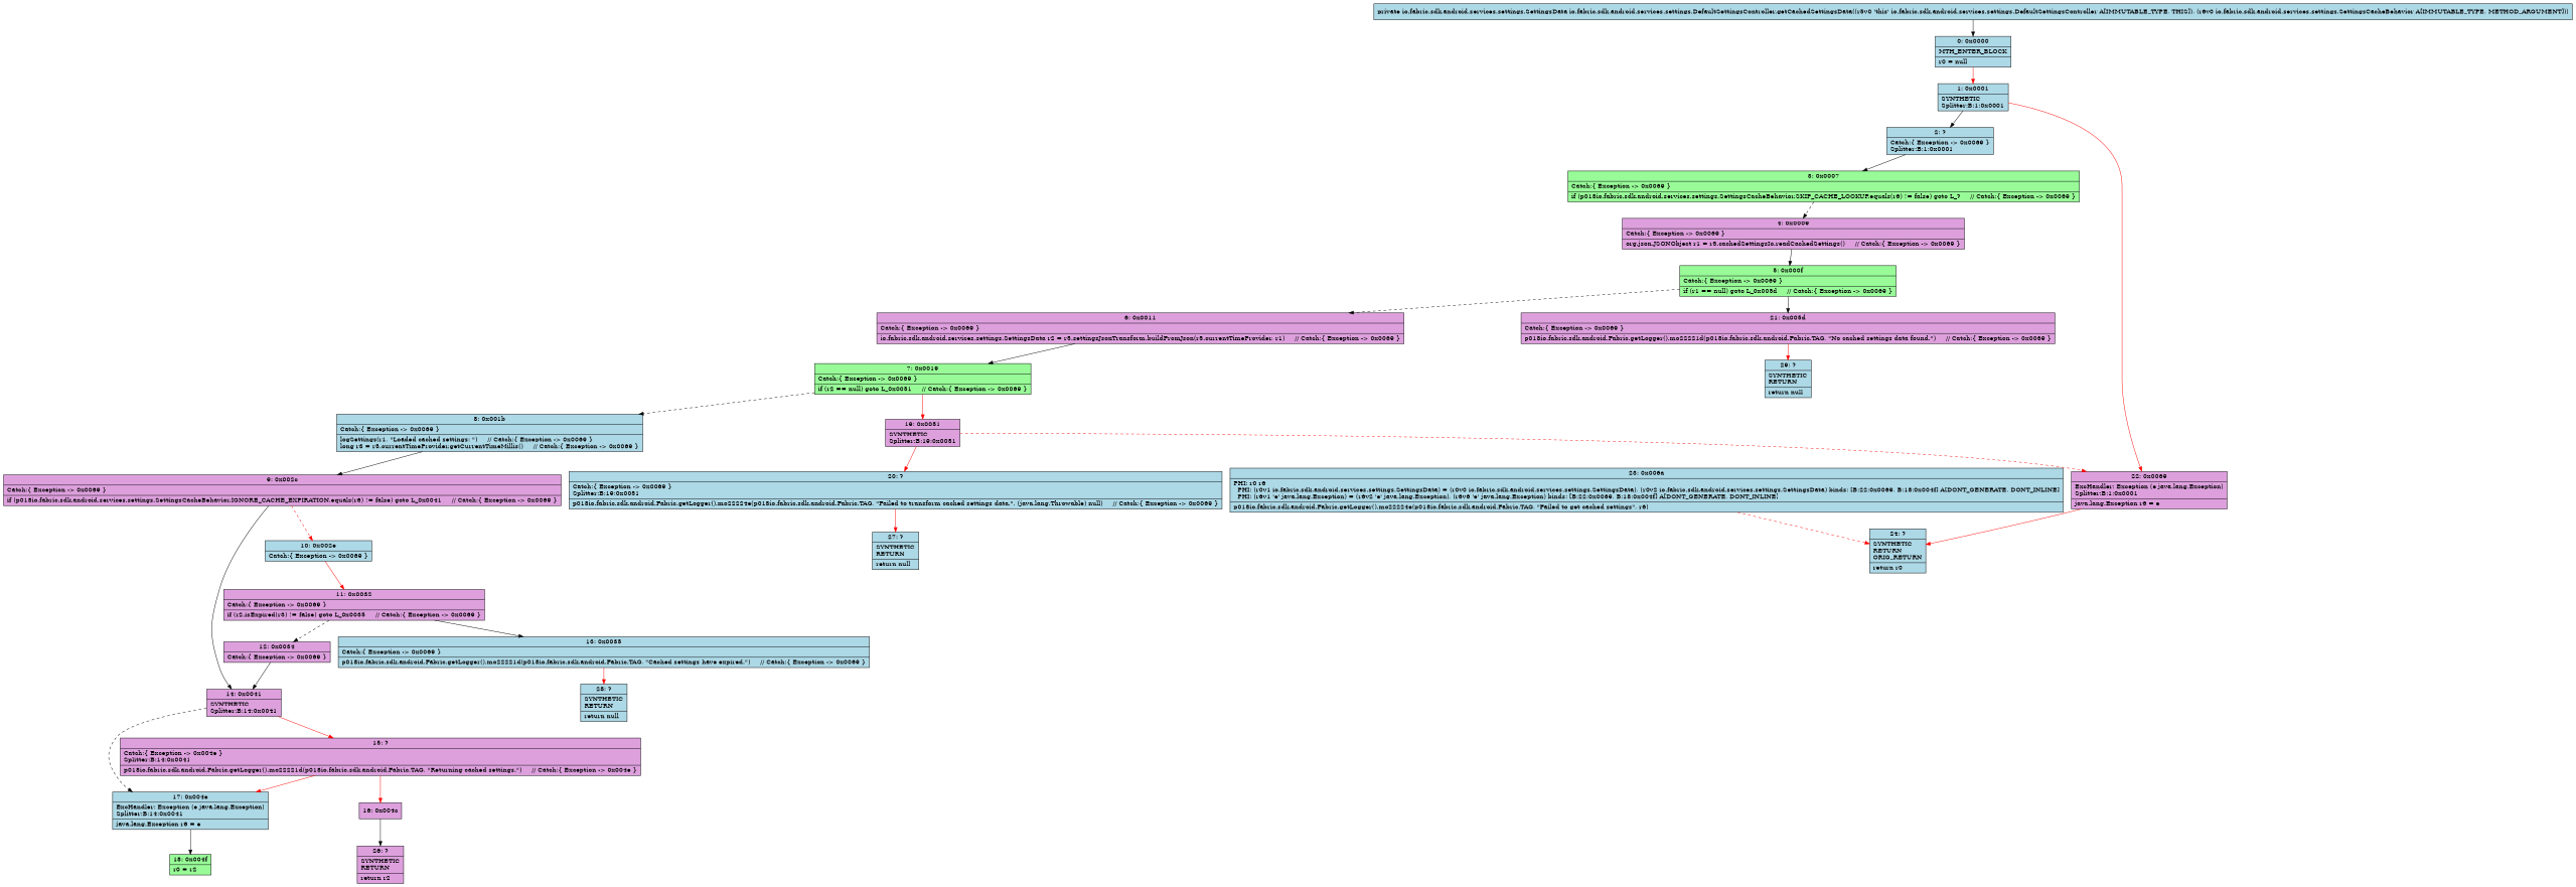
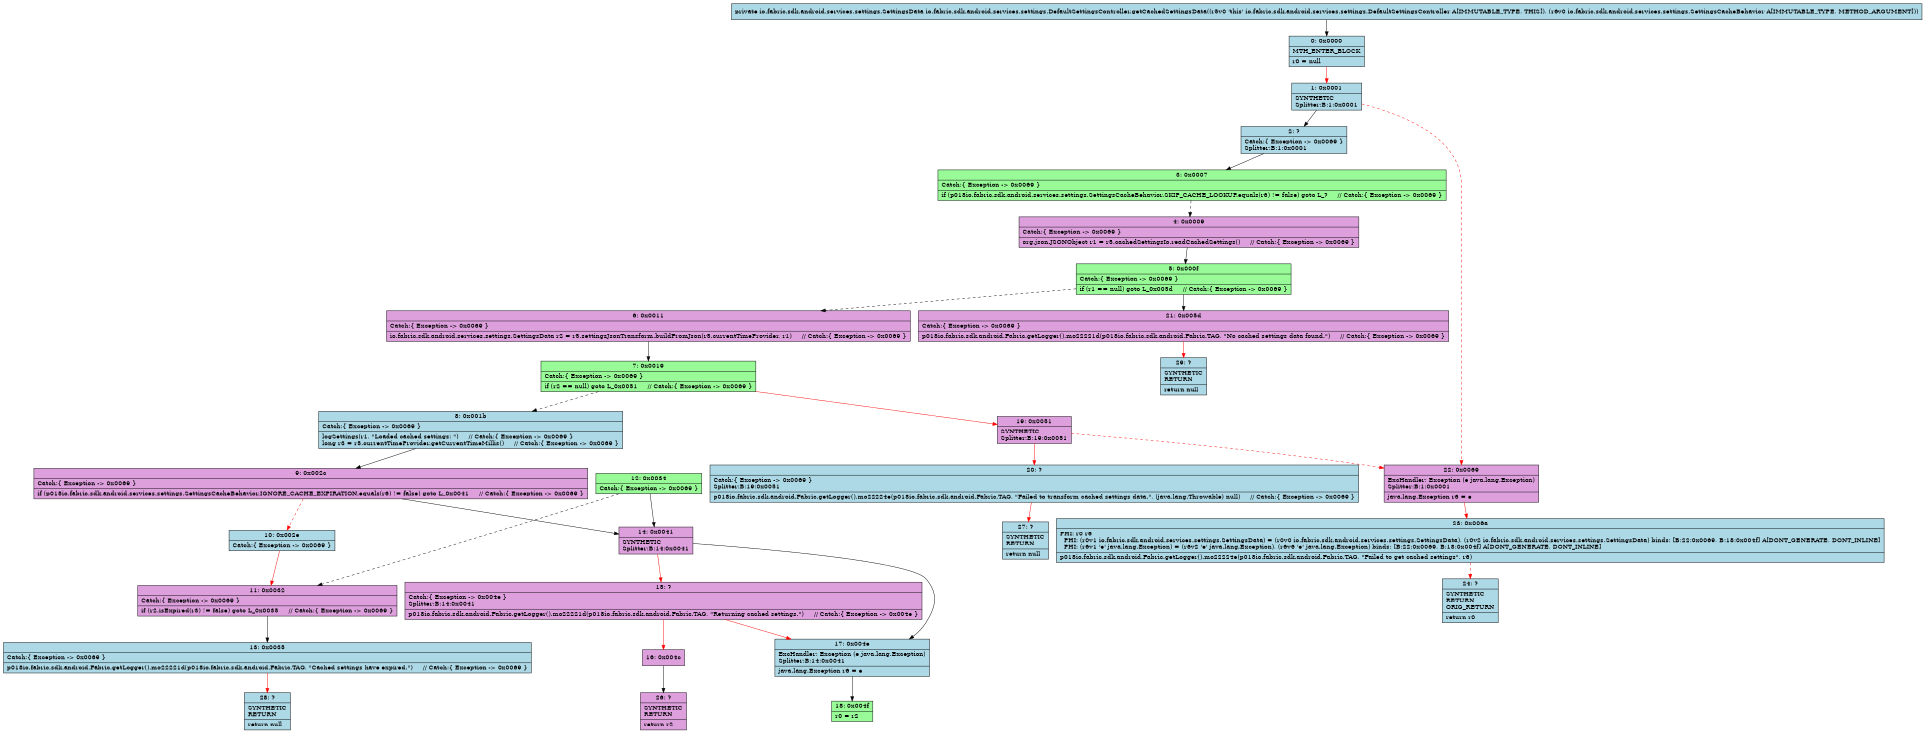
  digraph {
    fontname="DejaVu Serif"
    node [fillcolor=lightblue fontname="DejaVu Serif" shape=record style=filled]
    edge [color=black fontname="DejaVu Serif"]
    n1 [label="{0\:\ 0x0000|MTH_ENTER_BLOCK\l|r0 = null\l}"]
    n2 [label="{1\:\ 0x0001|SYNTHETIC\lSplitter:B:1:0x0001\l}"]
    n3 [label="{2\:\ ?|Catch:\{ Exception \-\> 0x0069 \}\lSplitter:B:1:0x0001\l}"]
    n4 [fillcolor=plum label="{22\:\ 0x0069|ExcHandler: Exception (e java.lang.Exception)\lSplitter:B:1:0x0001\l|java.lang.Exception r6 = e\l}"]
    n5 [fillcolor=palegreen label="{3\:\ 0x0007|Catch:\{ Exception \-\> 0x0069 \}\l|if (p018io.fabric.sdk.android.services.settings.SettingsCacheBehavior.SKIP_CACHE_LOOKUP.equals(r6) != false) goto L_?     \/\/ Catch:\{ Exception \-\> 0x0069 \}\l}"]
    n6 [label="{23\:\ 0x006a|PHI: r0 r6 \l  PHI: (r0v1 io.fabric.sdk.android.services.settings.SettingsData) = (r0v0 io.fabric.sdk.android.services.settings.SettingsData), (r0v2 io.fabric.sdk.android.services.settings.SettingsData) binds: [B:22:0x0069, B:18:0x004f] A[DONT_GENERATE, DONT_INLINE]\l  PHI: (r6v1 'e' java.lang.Exception) = (r6v2 'e' java.lang.Exception), (r6v6 'e' java.lang.Exception) binds: [B:22:0x0069, B:18:0x004f] A[DONT_GENERATE, DONT_INLINE]\l|p018io.fabric.sdk.android.Fabric.getLogger().mo22224e(p018io.fabric.sdk.android.Fabric.TAG, \"Failed to get cached settings\", r6)\l}"]
    n7 [fillcolor=plum label="{4\:\ 0x0009|Catch:\{ Exception \-\> 0x0069 \}\l|org.json.JSONObject r1 = r5.cachedSettingsIo.readCachedSettings()     \/\/ Catch:\{ Exception \-\> 0x0069 \}\l}"]
    n8 [fillcolor=palegreen label="{5\:\ 0x000f|Catch:\{ Exception \-\> 0x0069 \}\l|if (r1 == null) goto L_0x005d     \/\/ Catch:\{ Exception \-\> 0x0069 \}\l}"]
    n9 [fillcolor=plum label="{6\:\ 0x0011|Catch:\{ Exception \-\> 0x0069 \}\l|io.fabric.sdk.android.services.settings.SettingsData r2 = r5.settingsJsonTransform.buildFromJson(r5.currentTimeProvider, r1)     \/\/ Catch:\{ Exception \-\> 0x0069 \}\l}"]
    n10 [fillcolor=plum label="{21\:\ 0x005d|Catch:\{ Exception \-\> 0x0069 \}\l|p018io.fabric.sdk.android.Fabric.getLogger().mo22221d(p018io.fabric.sdk.android.Fabric.TAG, \"No cached settings data found.\")     \/\/ Catch:\{ Exception \-\> 0x0069 \}\l}"]
    n11 [fillcolor=palegreen label="{7\:\ 0x0019|Catch:\{ Exception \-\> 0x0069 \}\l|if (r2 == null) goto L_0x0051     \/\/ Catch:\{ Exception \-\> 0x0069 \}\l}"]
    n12 [label="{29\:\ ?|SYNTHETIC\lRETURN\l|return null\l}"]
    n13 [label="{8\:\ 0x001b|Catch:\{ Exception \-\> 0x0069 \}\l|logSettings(r1, \"Loaded cached settings: \")     \/\/ Catch:\{ Exception \-\> 0x0069 \}\llong r3 = r5.currentTimeProvider.getCurrentTimeMillis()     \/\/ Catch:\{ Exception \-\> 0x0069 \}\l}"]
    n14 [fillcolor=plum label="{19\:\ 0x0051|SYNTHETIC\lSplitter:B:19:0x0051\l}"]
    n15 [fillcolor=plum label="{9\:\ 0x002c|Catch:\{ Exception \-\> 0x0069 \}\l|if (p018io.fabric.sdk.android.services.settings.SettingsCacheBehavior.IGNORE_CACHE_EXPIRATION.equals(r6) != false) goto L_0x0041     \/\/ Catch:\{ Exception \-\> 0x0069 \}\l}"]
    n16 [label="{20\:\ ?|Catch:\{ Exception \-\> 0x0069 \}\lSplitter:B:19:0x0051\l|p018io.fabric.sdk.android.Fabric.getLogger().mo22224e(p018io.fabric.sdk.android.Fabric.TAG, \"Failed to transform cached settings data.\", (java.lang.Throwable) null)     \/\/ Catch:\{ Exception \-\> 0x0069 \}\l}"]
    n17 [label="{10\:\ 0x002e|Catch:\{ Exception \-\> 0x0069 \}\l}"]
    n18 [fillcolor=plum label="{14\:\ 0x0041|SYNTHETIC\lSplitter:B:14:0x0041\l}"]
    n19 [fillcolor=plum label="{11\:\ 0x0032|Catch:\{ Exception \-\> 0x0069 \}\l|if (r2.isExpired(r3) != false) goto L_0x0035     \/\/ Catch:\{ Exception \-\> 0x0069 \}\l}"]
    n20 [fillcolor=plum label="{15\:\ ?|Catch:\{ Exception \-\> 0x004e \}\lSplitter:B:14:0x0041\l|p018io.fabric.sdk.android.Fabric.getLogger().mo22221d(p018io.fabric.sdk.android.Fabric.TAG, \"Returning cached settings.\")     \/\/ Catch:\{ Exception \-\> 0x004e \}\l}"]
    n21 [label="{17\:\ 0x004e|ExcHandler: Exception (e java.lang.Exception)\lSplitter:B:14:0x0041\l|java.lang.Exception r6 = e\l}"]
-   n22 [fillcolor=plum label="{12\:\ 0x0034|Catch:\{ Exception \-\> 0x0069 \}\l}"]
+   n22 [fillcolor=palegreen label="{12\:\ 0x0034|Catch:\{ Exception \-\> 0x0069 \}\l}"]
    n23 [label="{13\:\ 0x0035|Catch:\{ Exception \-\> 0x0069 \}\l|p018io.fabric.sdk.android.Fabric.getLogger().mo22221d(p018io.fabric.sdk.android.Fabric.TAG, \"Cached settings have expired.\")     \/\/ Catch:\{ Exception \-\> 0x0069 \}\l}"]
    n24 [label="{28\:\ ?|SYNTHETIC\lRETURN\l|return null\l}"]
    n25 [fillcolor=plum label="{16\:\ 0x004c}"]
    n26 [fillcolor=palegreen label="{18\:\ 0x004f|r0 = r2\l}"]
    n27 [fillcolor=plum label="{26\:\ ?|SYNTHETIC\lRETURN\l|return r2\l}"]
    n28 [label="{24\:\ ?|SYNTHETIC\lRETURN\lORIG_RETURN\l|return r0\l}"]
    n29 [label="{27\:\ ?|SYNTHETIC\lRETURN\l|return null\l}"]
    n30 [label="{private io.fabric.sdk.android.services.settings.SettingsData io.fabric.sdk.android.services.settings.DefaultSettingsController.getCachedSettingsData((r5v0 'this' io.fabric.sdk.android.services.settings.DefaultSettingsController A[IMMUTABLE_TYPE, THIS]), (r6v0 io.fabric.sdk.android.services.settings.SettingsCacheBehavior A[IMMUTABLE_TYPE, METHOD_ARGUMENT])) }"]
    n1 -> n2 [color=red]
    n2 -> n3
-   n2 -> n4 [color=red]
+   n2 -> n4 [color=red style=dashed]
    n3 -> n5
-   n4 -> n28 [color=red]
+   n4 -> n6 [color=red]
    n5 -> n7 [style=dashed]
    n6 -> n28 [color=red style=dashed]
    n7 -> n8
    n8 -> n9 [style=dashed]
    n8 -> n10
    n9 -> n11
    n10 -> n12 [color=red]
    n11 -> n13 [style=dashed]
    n11 -> n14 [color=red]
    n13 -> n15
    n14 -> n4 [color=red style=dashed]
    n14 -> n16 [color=red]
    n15 -> n17 [color=red style=dashed]
    n15 -> n18
    n16 -> n29 [color=red]
    n17 -> n19 [color=red]
    n18 -> n20 [color=red]
-   n18 -> n21 [style=dashed]
-   n19 -> n22 [style=dashed]
+   n18 -> n21
+   n22 -> n19 [style=dashed]
    n19 -> n23
    n20 -> n21 [color=red]
    n20 -> n25 [color=red]
    n21 -> n26
    n22 -> n18
    n23 -> n24 [color=red]
    n25 -> n27
    n30 -> n1
  }
